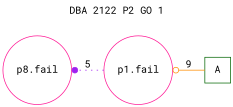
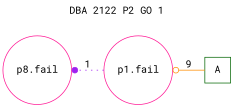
  digraph {
    fontname="Roboto Mono"
    label=" DBA 2122 P2 GO 1 "
    labelloc=tl
    rankdir=RL
    node [color=deeppink fontname="Roboto Mono" shape=circle]
    edge [fontname="Roboto Mono"]
    n1 [color=darkgreen label=A shape=square]
    n2 [label="p1.fail"]
    n3 [label="p8.fail"]
    n1 -> n2 [arrowhead=odot color=darkorange label=9 style=solid]
-   n2 -> n3 [arrowhead=dot color=purple label=5 style=dotted]
+   n2 -> n3 [arrowhead=dot color=purple label=1 style=dotted]
  }
